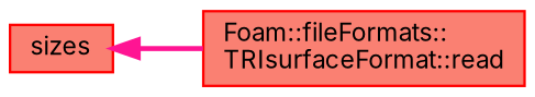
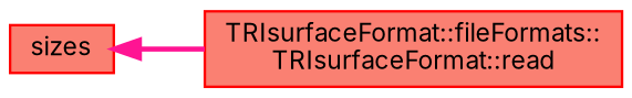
  digraph {
    rankdir=LR
    fontname=Inter
    node [color=red fillcolor=salmon fontname=Inter fontsize=10 shape=record style=filled]
    n1 [fontcolor=black height=0.2 label=sizes width=0.4]
-   n2 [height=0.2 label="Foam::fileFormats::\lTRIsurfaceFormat::read" width=0.4]
+   n2 [height=0.2 label="TRIsurfaceFormat::fileFormats::\lTRIsurfaceFormat::read" width=0.4]
    n1 -> n2 [color=deeppink dir=back fontname=Inter fontsize=10 labelfontname=FreeSans labelfontsize=10 style=bold]
  }
